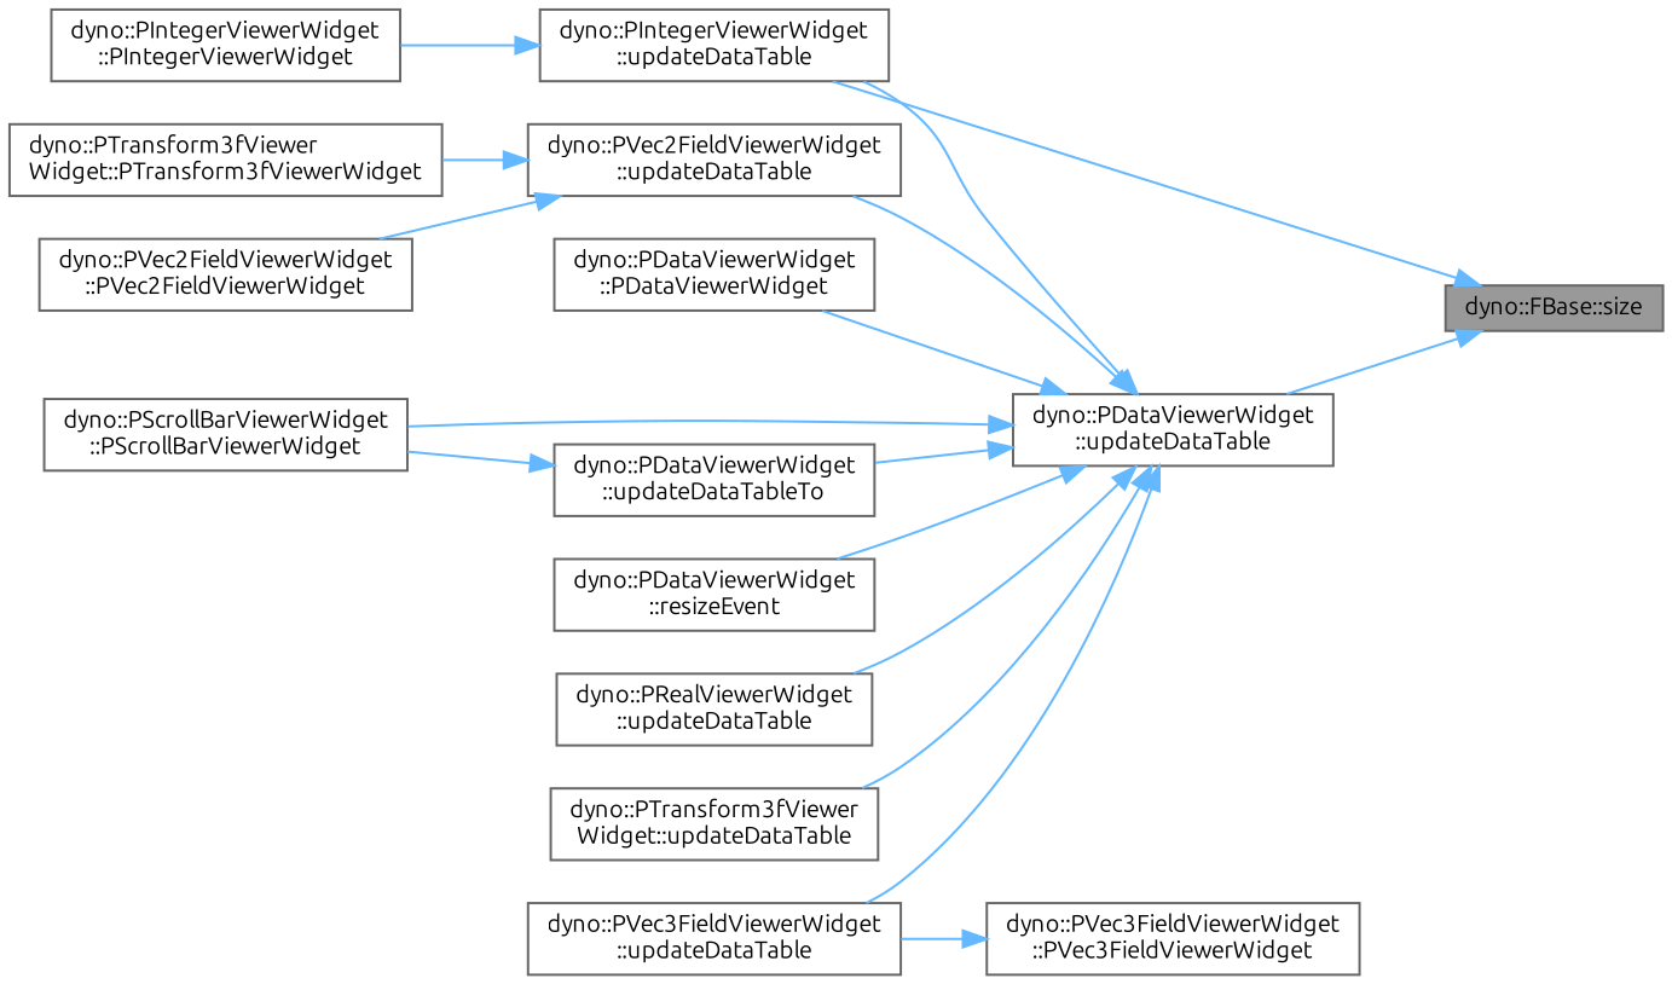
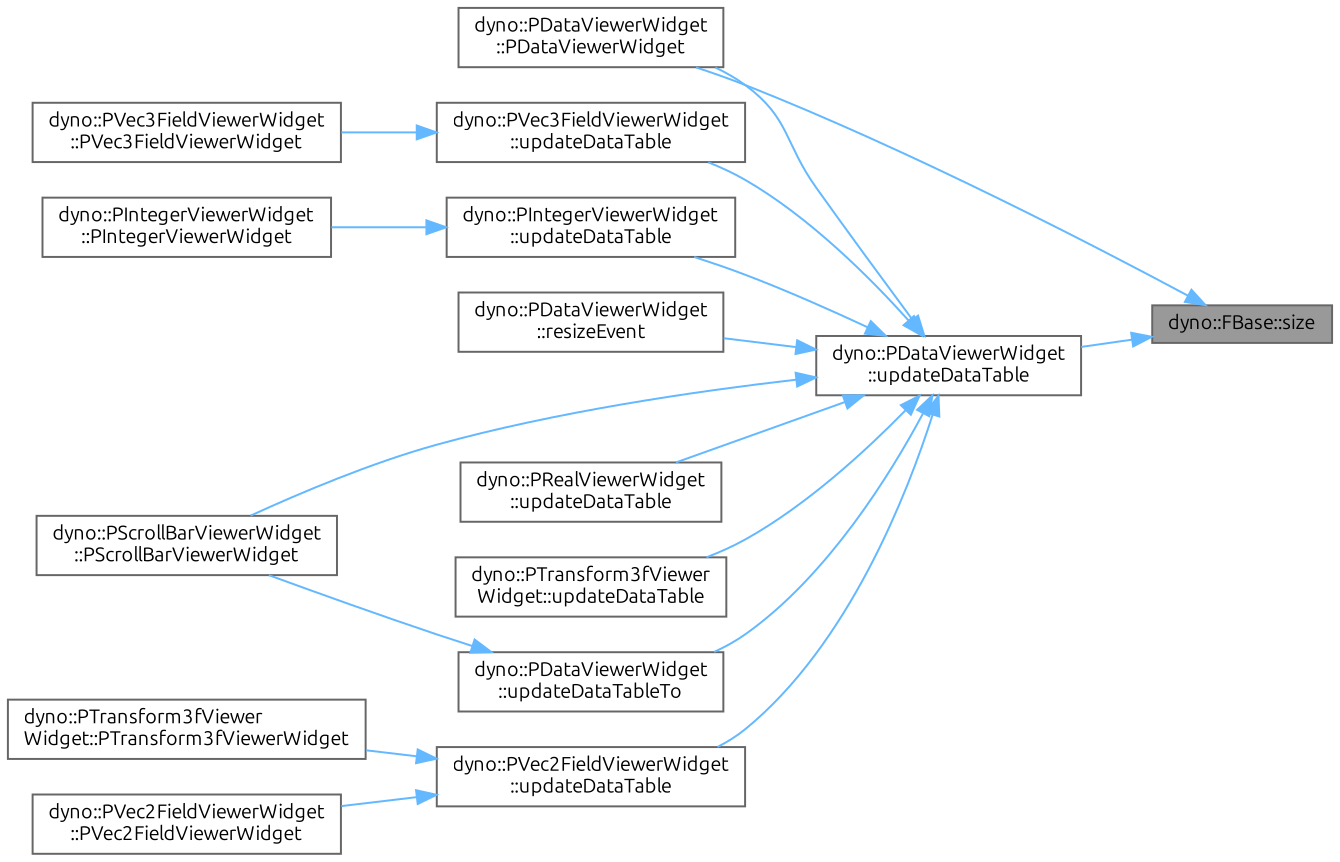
  digraph {
    fontname=Ubuntu
    rankdir=RL
    node [color=grey40 fillcolor=white fontname=Ubuntu fontsize=10 shape=box style=filled]
    edge [color=steelblue1 dir=back fontname=Ubuntu fontsize=10 labelfontname=Helvetica labelfontsize=10 style=solid]
    n1 [color=gray40 fillcolor=grey60 fontcolor=black height=0.2 label="dyno::FBase::size" width=0.4]
    n2 [height=0.2 label="dyno::PDataViewerWidget\l::PDataViewerWidget" width=0.4]
    n3 [height=0.2 label="dyno::PDataViewerWidget\l::updateDataTable" width=0.4]
    n4 [height=0.2 label="dyno::PScrollBarViewerWidget\l::PScrollBarViewerWidget" width=0.4]
    n5 [height=0.2 label="dyno::PDataViewerWidget\l::resizeEvent" width=0.4]
    n6 [height=0.2 label="dyno::PIntegerViewerWidget\l::updateDataTable" width=0.4]
    n7 [height=0.2 label="dyno::PRealViewerWidget\l::updateDataTable" width=0.4]
    n8 [height=0.2 label="dyno::PTransform3fViewer\lWidget::updateDataTable" width=0.4]
    n9 [height=0.2 label="dyno::PVec2FieldViewerWidget\l::updateDataTable" width=0.4]
    n10 [height=0.2 label="dyno::PVec3FieldViewerWidget\l::updateDataTable" width=0.4]
    n11 [height=0.2 label="dyno::PDataViewerWidget\l::updateDataTableTo" width=0.4]
    n12 [height=0.2 label="dyno::PIntegerViewerWidget\l::PIntegerViewerWidget" width=0.4]
    n13 [height=0.2 label="dyno::PTransform3fViewer\lWidget::PTransform3fViewerWidget" width=0.4]
    n14 [height=0.2 label="dyno::PVec2FieldViewerWidget\l::PVec2FieldViewerWidget" width=0.4]
    n15 [height=0.2 label="dyno::PVec3FieldViewerWidget\l::PVec3FieldViewerWidget" width=0.4]
-   n1 -> n6
+   n1 -> n2
    n1 -> n3
    n3 -> n2
    n3 -> n4
    n3 -> n5
    n3 -> n6
    n3 -> n7
    n3 -> n8
    n3 -> n9
    n3 -> n10
    n3 -> n11
    n6 -> n12
    n9 -> n13
    n9 -> n14
-   n15 -> n10
+   n10 -> n15
    n11 -> n4
  }
